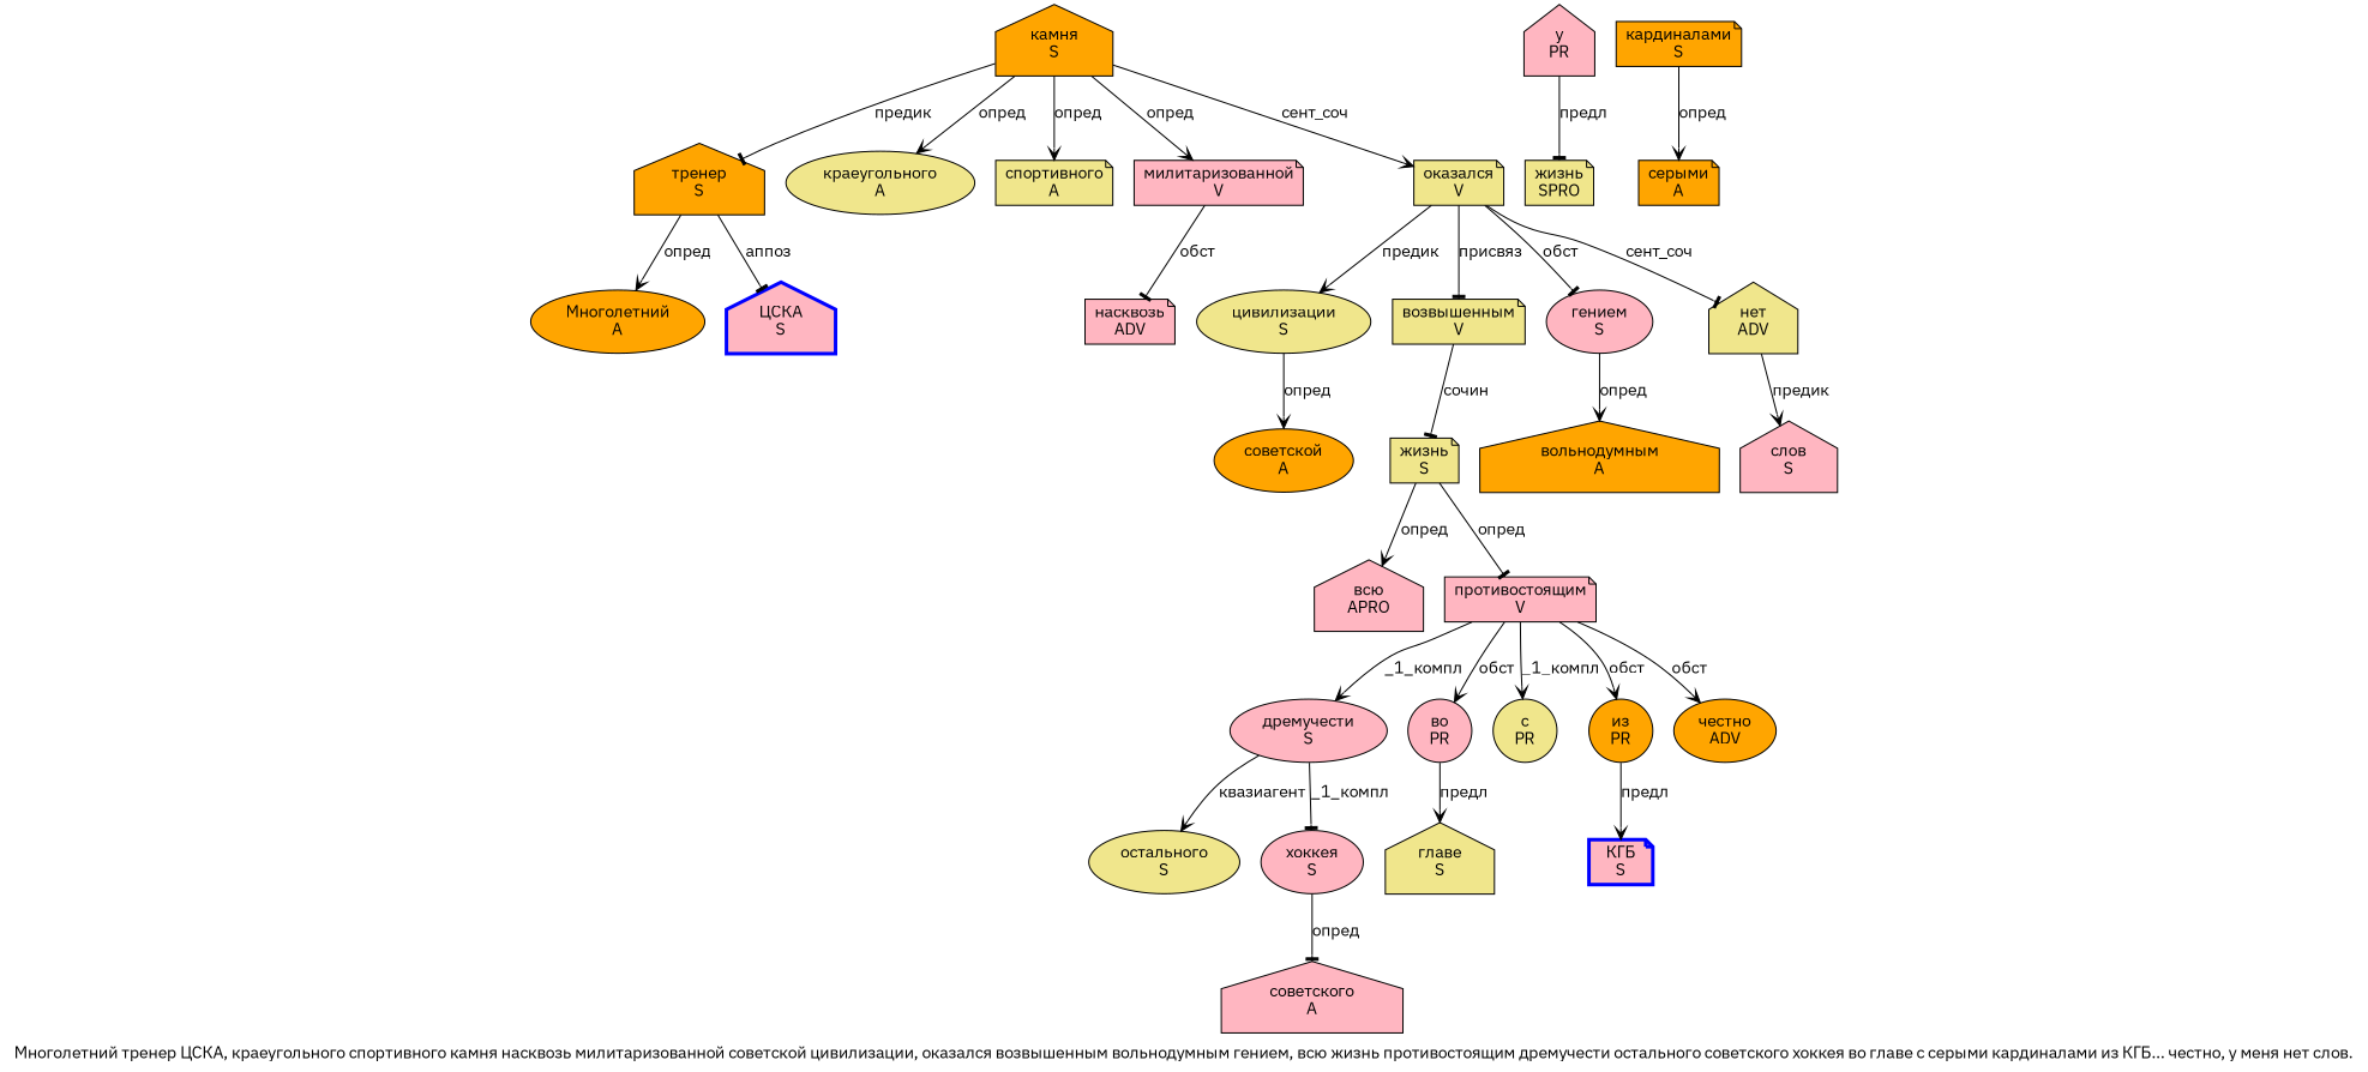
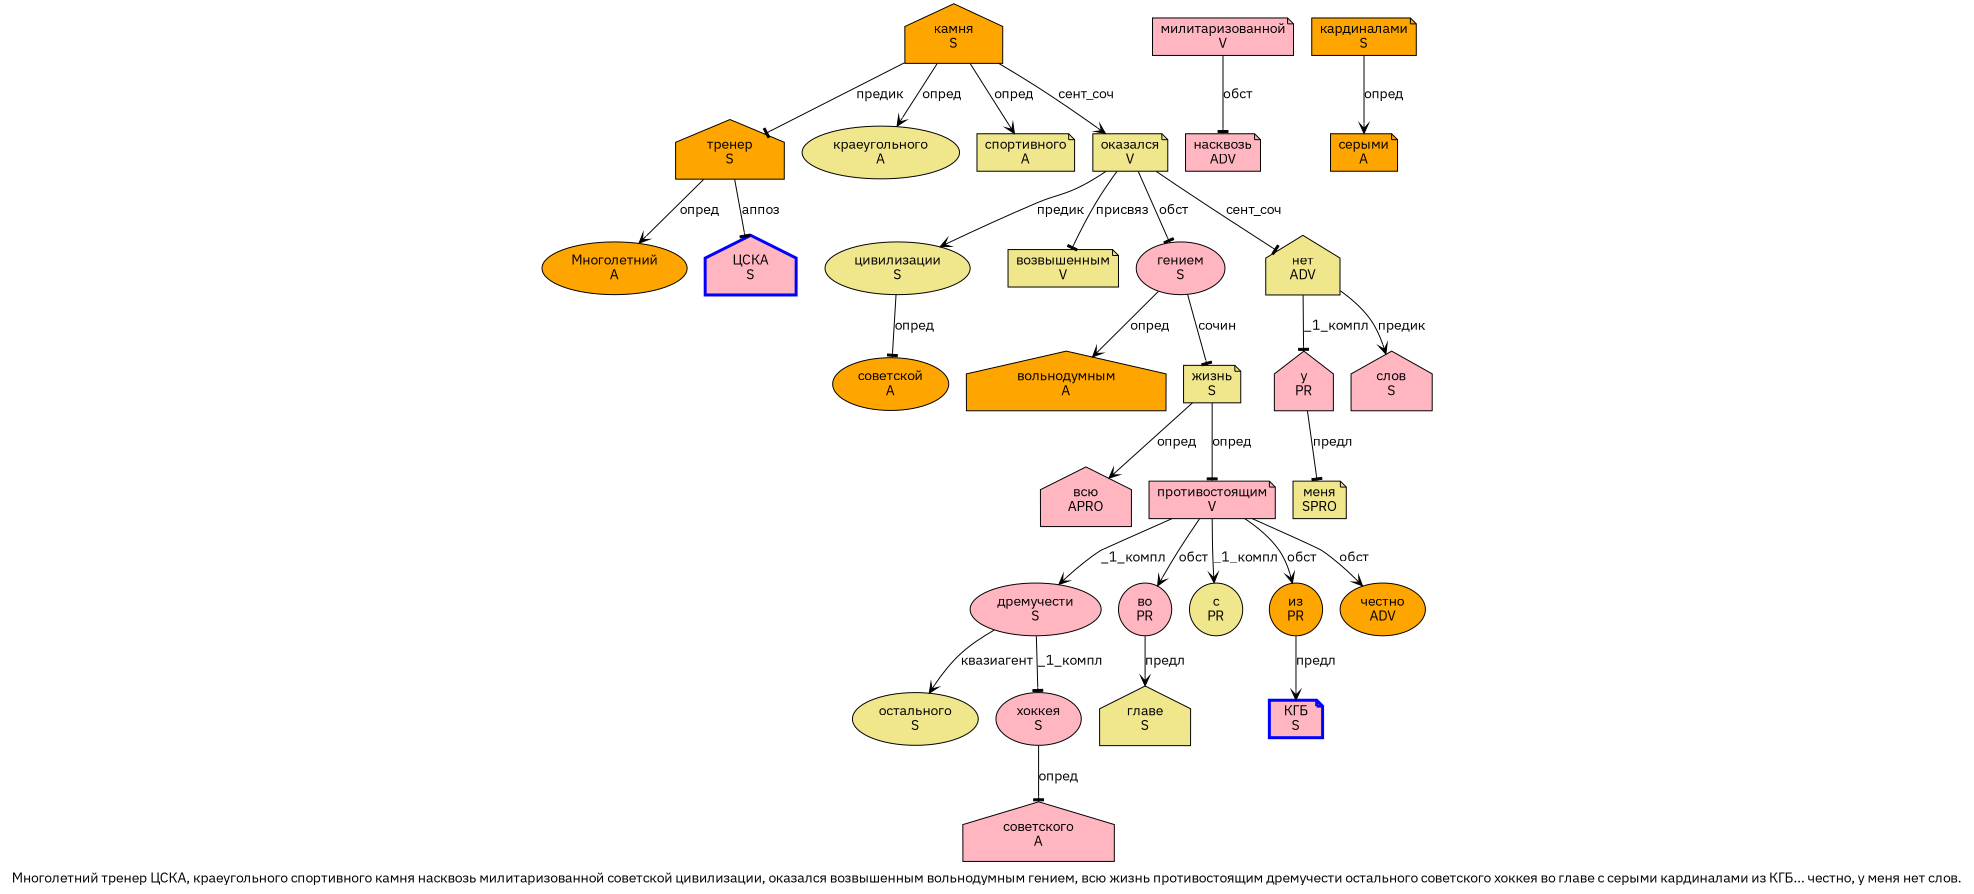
  digraph {
    fontname="IBM Plex Sans"
    label="Многолетний тренер ЦСКА, краеугольного спортивного камня насквозь милитаризованной советской цивилизации, оказался возвышенным вольнодумным гением, всю жизнь противостоящим дремучести остального советского хоккея во главе с серыми кардиналами из КГБ… честно, у меня нет слов."
    node [fillcolor=lightpink fontname="IBM Plex Sans" penwidth=1 shape=ellipse style=filled]
    edge [arrowhead=vee fontname="IBM Plex Sans"]
    n1 [fillcolor=orange label="Многолетний\nA"]
    n2 [fillcolor=orange label="тренер\nS" shape=house]
    n3 [color=blue label="ЦСКА\nS" penwidth=3 shape=house]
    n4 [fillcolor=khaki label="краеугольного\nA"]
    n5 [fillcolor=khaki label="спортивного\nA" shape=note]
    n6 [fillcolor=orange label="камня\nS" shape=house]
    n7 [label="милитаризованной\nV" shape=note]
    n8 [fillcolor=khaki label="оказался\nV" shape=note]
    n9 [label="насквозь\nADV" shape=note]
    n10 [fillcolor=khaki label="цивилизации\nS"]
    n11 [fillcolor=khaki label="возвышенным\nV" shape=note]
    n12 [label="гением\nS"]
    n13 [fillcolor=khaki label="нет\nADV" shape=house]
    n14 [fillcolor=orange label="советской\nA"]
    n15 [fillcolor=orange label="вольнодумным\nA" shape=house]
    n16 [fillcolor=khaki label="жизнь\nS" shape=note]
    n17 [label="у\nPR" shape=house]
    n18 [label="слов\nS" shape=house]
    n19 [label="всю\nAPRO" shape=house]
    n20 [label="противостоящим\nV" shape=note]
    n21 [label="дремучести\nS"]
    n22 [label="во\nPR"]
    n23 [fillcolor=khaki label="с\nPR"]
    n24 [fillcolor=orange label="из\nPR"]
    n25 [fillcolor=orange label="честно\nADV"]
    n26 [fillcolor=khaki label="остального\nS"]
    n27 [label="хоккея\nS"]
    n28 [fillcolor=khaki label="главе\nS" shape=house]
    n29 [color=blue label="КГБ\nS" penwidth=3 shape=note]
    n30 [label="советского\nA" shape=house]
    n31 [fillcolor=orange label="кардиналами\nS" shape=note]
    n32 [fillcolor=orange label="серыми\nA" shape=note]
-   n33 [fillcolor=khaki label="жизнь\nSPRO" shape=note]
+   n33 [fillcolor=khaki label="меня\nSPRO" shape=note]
    n2 -> n1 [label="опред"]
    n2 -> n3 [arrowhead=tee label="аппоз"]
    n6 -> n2 [arrowhead=tee label="предик"]
    n6 -> n4 [label="опред"]
    n6 -> n5 [label="опред"]
-   n6 -> n7 [label="опред"]
    n6 -> n8 [label="сент_соч"]
    n7 -> n9 [arrowhead=tee label="обст"]
    n8 -> n10 [label="предик"]
    n8 -> n11 [arrowhead=tee label="присвяз"]
    n8 -> n12 [arrowhead=tee label="обст"]
    n8 -> n13 [arrowhead=tee label="сент_соч"]
-   n10 -> n14 [label="опред"]
+   n10 -> n14 [arrowhead=tee label="опред"]
    n12 -> n15 [label="опред"]
-   n11 -> n16 [arrowhead=tee label="сочин"]
+   n12 -> n16 [arrowhead=tee label="сочин"]
+   n13 -> n17 [arrowhead=tee label="_1_компл"]
    n13 -> n18 [label="предик"]
    n16 -> n19 [label="опред"]
    n16 -> n20 [arrowhead=tee label="опред"]
    n17 -> n33 [arrowhead=tee label="предл"]
    n20 -> n21 [label="_1_компл"]
    n20 -> n22 [label="обст"]
    n20 -> n23 [label="_1_компл"]
    n20 -> n24 [label="обст"]
    n20 -> n25 [label="обст"]
    n21 -> n26 [label="квазиагент"]
    n21 -> n27 [arrowhead=tee label="_1_компл"]
    n22 -> n28 [label="предл"]
    n24 -> n29 [label="предл"]
    n27 -> n30 [arrowhead=tee label="опред"]
    n31 -> n32 [label="опред"]
  }
